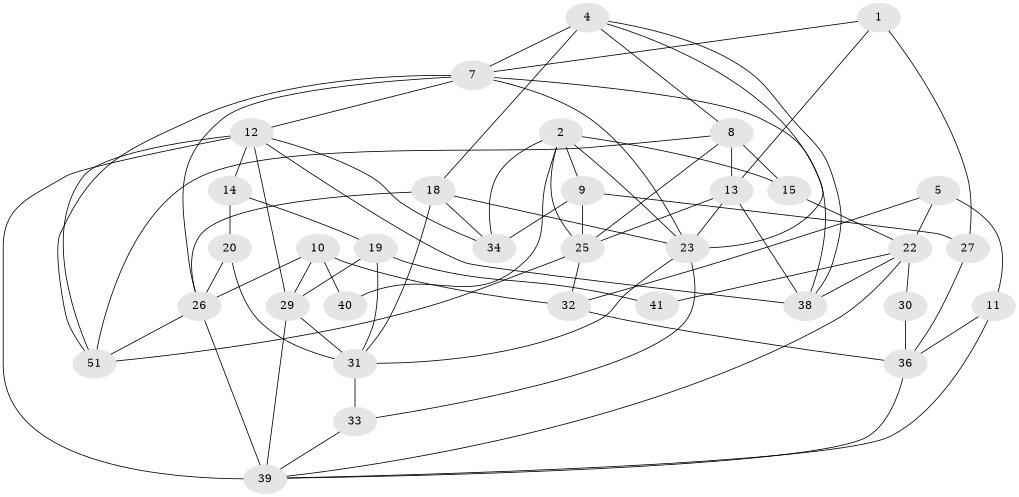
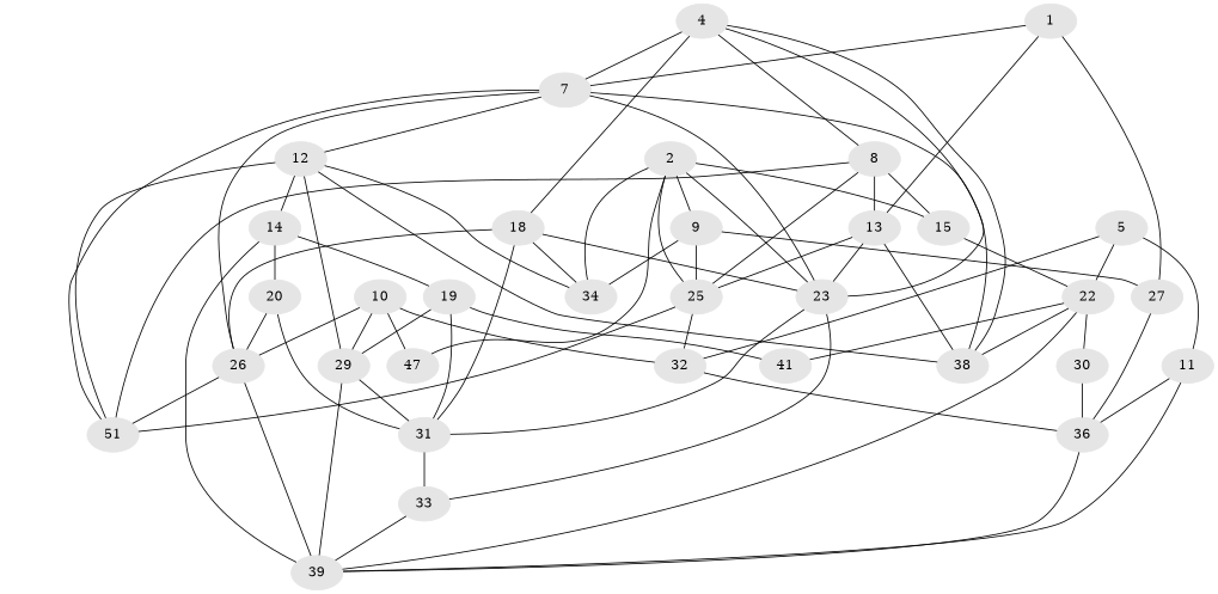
  graph {
    node [color=gray90 style=filled]
    7 [super="+24"]
    23 [super="+28"]
    38
    12 [super="+43"]
    26 [super="+35"]
    51
    1
    13 [super="+16"]
    27
    25
    36 [super="+44"]
    2 [super="+52"]
    9
    15
    34 [super="+37"]
-   40
+   40 [label=47]
    4 [super="+6"]
    8 [super="+17"]
    18 [super="+48"]
    22 [super="+42"]
    31 [super="+50"]
    33 [super="+46"]
    32
    20
    39 [super="+45"]
    5
    11
    41
    30
    29 [super="+47"]
    14
    10
    19
    7 -- 23
    7 -- 38
    7 -- 12
    7 -- 26
    7 -- 51
    23 -- 31
    23 -- 33
    12 -- 38
    12 -- 51
    12 -- 34
-   12 -- 39 [weight=2]
+   14 -- 39 [weight=2]
    12 -- 29
    12 -- 14
    26 -- 51
    26 -- 39
    1 -- 7
    1 -- 13
    1 -- 27
    13 -- 23
    13 -- 38
    13 -- 25
    27 -- 36
    25 -- 51
    25 -- 32
    36 -- 39
    2 -- 23
    2 -- 25
    2 -- 9
    2 -- 15
    2 -- 34
    2 -- 40 [weight=2]
    9 -- 27
    9 -- 25
    9 -- 34
    15 -- 22
    4 -- 7
    4 -- 23
    4 -- 38
    4 -- 8
    4 -- 18 [weight=2]
    8 -- 51
    8 -- 13
    8 -- 25
    8 -- 15
    18 -- 23
    18 -- 26
    18 -- 34
    18 -- 31
    22 -- 38
    22 -- 39
    22 -- 41
    22 -- 30
    31 -- 33
    33 -- 39
    32 -- 36
    20 -- 26
    20 -- 31
    5 -- 22
    5 -- 32
    5 -- 11
    11 -- 36
    11 -- 39
    30 -- 36
    29 -- 31 [weight=2]
    29 -- 39
    14 -- 20
    14 -- 19
    10 -- 26
    10 -- 40
    10 -- 32
    10 -- 29
    19 -- 31
    19 -- 41
    19 -- 29
  }
